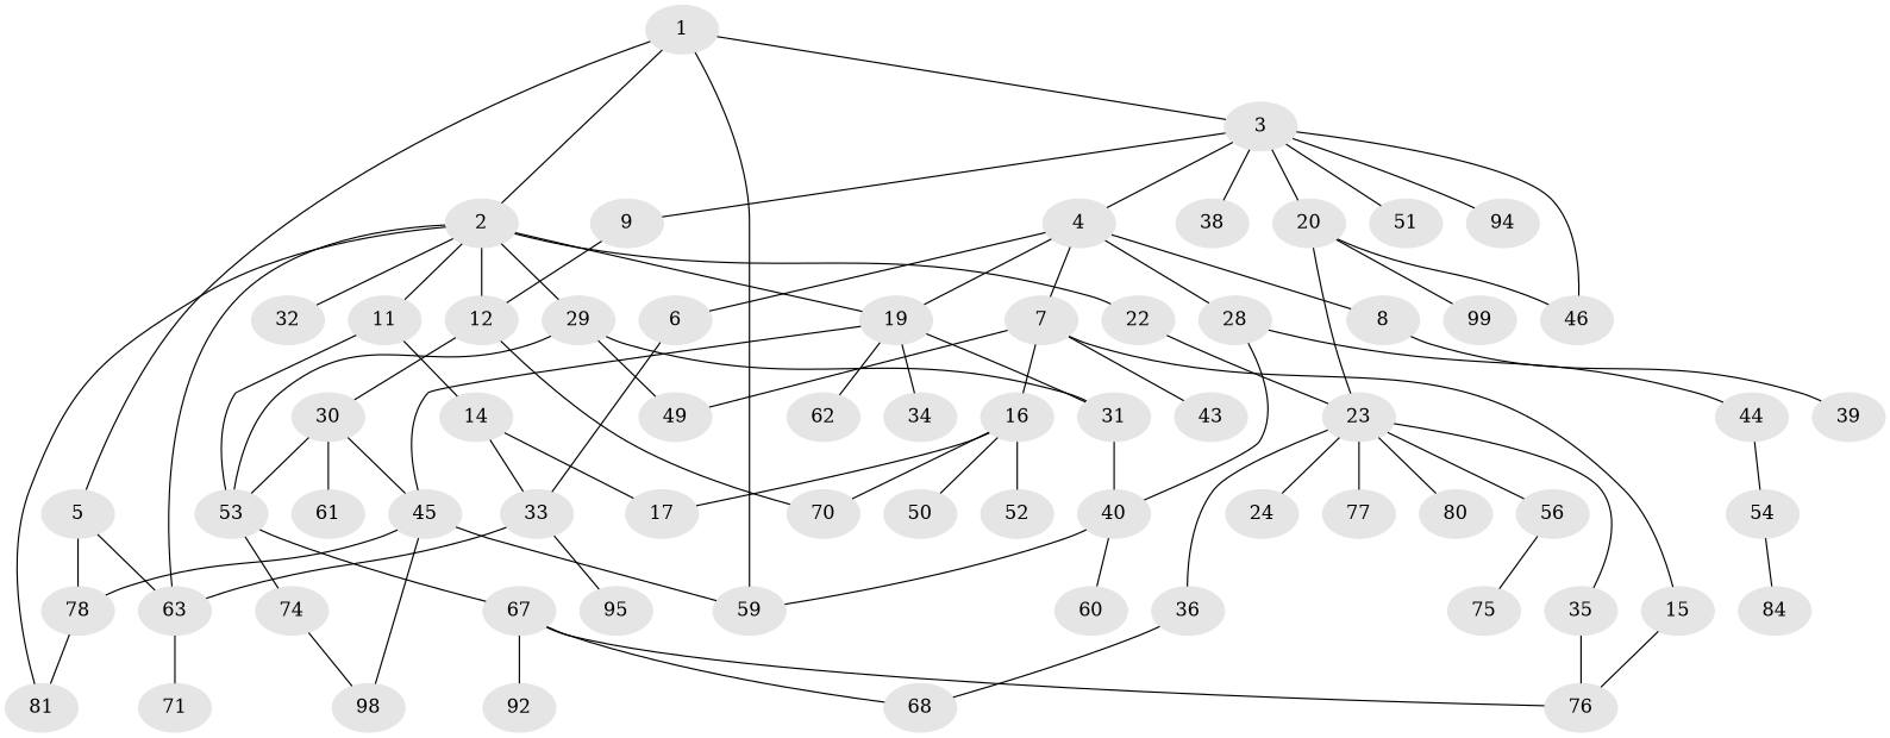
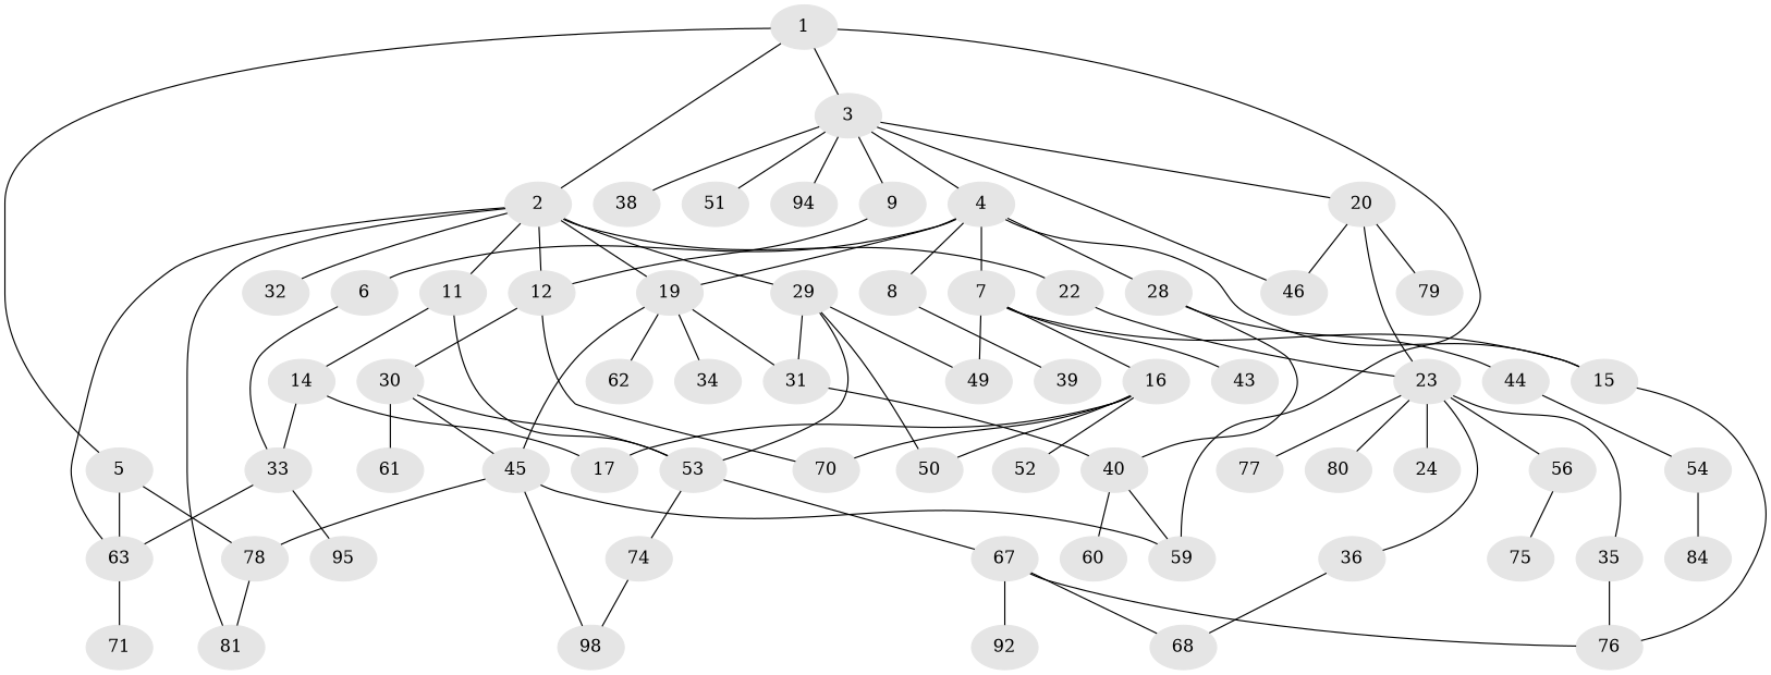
  graph {
    node [color=gray90 style=filled]
    1 [super="+65"]
    2
    3 [super="+10"]
    5 [super="+26"]
    59 [super="+72"]
    11
    12 [super="+13"]
    19 [super="+55"]
    22
    29 [super="+90"]
    n11 [label=32]
    63 [super="+91"]
    81 [super="+86"]
    4 [super="+87"]
    9 [super="+21"]
    20
    38
    46 [super="+47"]
    51
    94
    78 [super="+88"]
    28 [super="+32"]
    40
    44
    14 [super="+42"]
    53 [super="+82"]
    30
    70 [super="+97"]
    31 [super="+93"]
    34 [super="+48"]
    45 [super="+83"]
    62
    23 [super="+25"]
    49
    50
    71
    6
    7 [super="+27"]
    8
    15 [super="+18"]
-   99
+   99 [label=79]
    33 [super="+66"]
    16 [super="+41"]
    43 [super="+73"]
    39
    76 [super="+79"]
    95
    17 [super="+58"]
    52
    67 [super="+85"]
    74
    61 [super="+69"]
    98 [super="+100"]
    36 [super="+64"]
    24
    35
    56
    77
    80
    68 [super="+96"]
    75
    60
    54 [super="+57"]
    84 [super="+89"]
    92
    1 -- 2
    1 -- 3
    1 -- 5
    1 -- 59
    2 -- 11
    2 -- 12
    2 -- 19
    2 -- 22
    2 -- 29
    2 -- n11
    2 -- 63
    2 -- 81
    3 -- 4
    3 -- 9
    3 -- 20
    3 -- 38
    3 -- 46
    3 -- 51
    3 -- 94
    5 -- 63
    5 -- 78
    11 -- 14
    11 -- 53
    12 -- 30
    12 -- 70
    19 -- 31
    19 -- 34
    19 -- 45
    19 -- 62
    22 -- 23
    29 -- 53
    29 -- 31
    29 -- 49
+   29 -- 50
    63 -- 71
    4 -- 19
    4 -- 28
    4 -- 6
    4 -- 7
    4 -- 8
+   4 -- 15
    9 -- 12
    20 -- 46
    20 -- 23
    20 -- 99
    78 -- 81
    28 -- 40
    28 -- 44
    40 -- 59
    40 -- 60
    44 -- 54
    14 -- 33
    14 -- 17
    53 -- 67
    53 -- 74
    30 -- 53
    30 -- 45
    30 -- 61
    31 -- 40
    45 -- 59
    45 -- 78
    45 -- 98
    23 -- 36
    23 -- 24
    23 -- 35
    23 -- 56
    23 -- 77
    23 -- 80
    6 -- 33
    7 -- 49
    7 -- 15
    7 -- 16
    7 -- 43
    8 -- 39
    15 -- 76
    33 -- 63
    33 -- 95
    16 -- 70
    16 -- 50
    16 -- 17
    16 -- 52
    67 -- 76
    67 -- 68
    67 -- 92
    74 -- 98
    36 -- 68
    35 -- 76
    56 -- 75
    54 -- 84
  }
